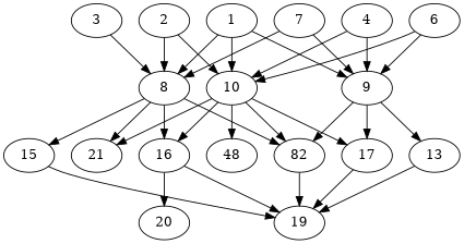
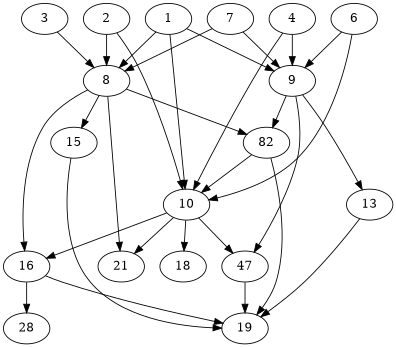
  digraph {
    node [alpha=0.04]
    1 [alpha=0.03 expect_size=49752064]
    8 [alpha=0.07 expect_size=23805952]
    9 [alpha=0.14 expect_size=44300288]
    10 [alpha=0.11 expect_size=33442816]
    n5 [expect_size=12186624 label=21]
    n6 [alpha=0.14 expect_size=20377600 label=82]
    15 [alpha=0.20 expect_size=45206528]
    16 [alpha=0.15 expect_size=35128320]
-   17 [expect_size=11384832]
+   17 [expect_size=11384832 label=47]
    13 [alpha=0.00 expect_size=44109824]
-   18 [expect_size=27830272 label=48]
+   18 [expect_size=27830272]
    19 [alpha=0.11 expect_size=43883520]
-   20 [alpha=0.02 expect_size=30050304]
+   20 [alpha=0.02 expect_size=30050304 label=28]
    2 [alpha=0.10 expect_size=6297600]
    3 [alpha=0.06 expect_size=7917568]
    4 [alpha=0.15 expect_size=28942336]
    6 [alpha=0.10 expect_size=12332032]
    7 [alpha=0.07 expect_size=15767552]
    1 -> 8
    1 -> 9
    1 -> 10
    8 -> n5
    8 -> n6
    8 -> 15
    8 -> 16
    9 -> n6
    9 -> 17
    9 -> 13
    10 -> n5
-   10 -> n6
+   n6 -> 10
    10 -> 16
    10 -> 17
    10 -> 18
    n6 -> 19
    15 -> 19
    16 -> 19
    16 -> 20
    17 -> 19
    13 -> 19
    2 -> 8
    2 -> 10
    3 -> 8
    4 -> 9
    4 -> 10
    6 -> 9
    6 -> 10
    7 -> 8
    7 -> 9
  }
